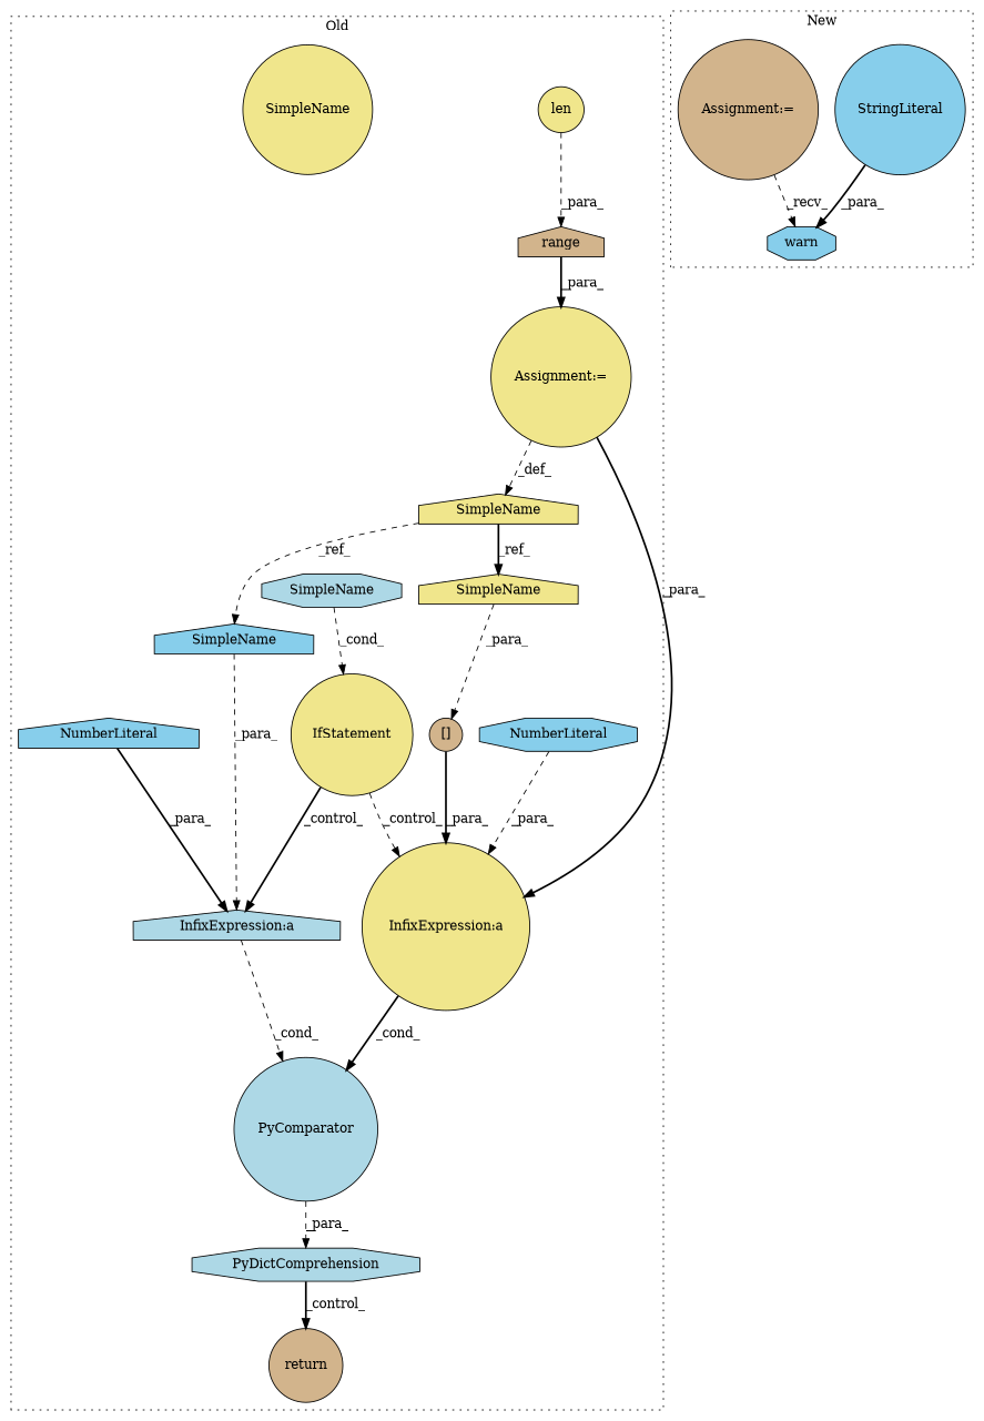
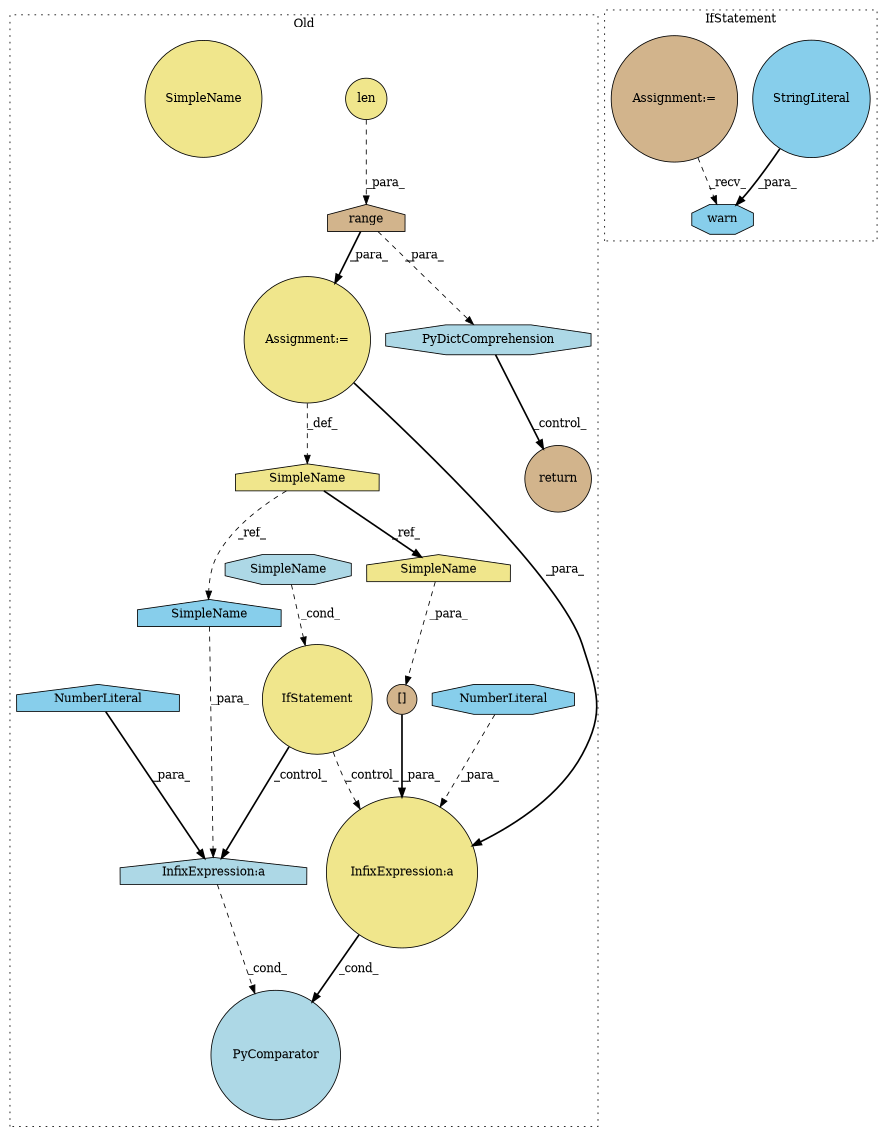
  digraph {
    node [a=42 fillcolor=khaki l=1 s=4305 shape=circle style=filled]
    edge [style=dashed]
    n1 [a=32 l="4,1" label=len s="4318,4323"]
    n2 [a=7 l=29 label="Assignment:="]
    n3 [a=32 fillcolor=tan l="6,1" label=range s="4312,4324" shape=house]
    n4 [a=2 fillcolor=tan l="2,1" label="[]" s="4242,4245"]
    n5 [a=27 l=3 label="InfixExpression:a" s=4239]
    n6 [a=113 fillcolor=lightblue l=29 label=PyComparator]
    n7 [a=27 fillcolor=lightblue l=3 label="InfixExpression:a" s=4227 shape=house]
    n8 [a=34 fillcolor=skyblue label=NumberLiteral s=4238 shape=octagon]
    n9 [a=34 fillcolor=skyblue label=NumberLiteral s=4230 shape=house]
    n10 [a=25 l=29 label=IfStatement]
    n11 [label=SimpleName s=4308 shape=house]
    n12 [l=5 label=SimpleName s=4329]
    n13 [a=110 fillcolor=lightblue l=117 label=PyDictComprehension s=4225 shape=octagon]
    n14 [a=41 fillcolor=tan l=18 label=return s=4207]
    n15 [fillcolor=lightblue l=5 label=SimpleName s=4329 shape=octagon]
    n16 [label=SimpleName s=4244 shape=house]
    n17 [fillcolor=skyblue label=SimpleName s=4226 shape=house]
    n18 [a=32 fillcolor=skyblue l="5,1" label=warn s="2412,2566" shape=octagon]
    n19 [a=45 fillcolor=skyblue l=130 label=StringLiteral s=2417]
    n20 [a=7 fillcolor=tan l=8 label="Assignment:=" s=2389]
    subgraph cluster_1 {
      label=Old
      style=dotted
      n1
      n2
      n3
      n4
      n5
      n6
      n7
      n8
      n9
      n10
      n11
      n12
      n13
      n14
      n15
      n16
      n17
    }
    subgraph cluster_2 {
-     label=New
+     label=IfStatement
      style=dotted
      n18
      n19
      n20
    }
    n1 -> n3 [label=_para_]
    n2 -> n5 [label=_para_ style=bold]
    n2 -> n11 [label=_def_]
    n3 -> n2 [label=_para_ style=bold]
    n4 -> n5 [label=_para_ style=bold]
    n5 -> n6 [label=_cond_ style=bold]
-   n6 -> n13 [label=_para_]
+   n3 -> n13 [label=_para_]
    n7 -> n6 [label=_cond_]
    n8 -> n5 [label=_para_]
    n9 -> n7 [label=_para_ style=bold]
    n10 -> n5 [label=_control_]
    n10 -> n7 [label=_control_ style=bold]
    n11 -> n16 [label=_ref_ style=bold]
    n11 -> n17 [label=_ref_]
    n13 -> n14 [label=_control_ style=bold]
    n15 -> n10 [label=_cond_]
    n16 -> n4 [label=_para_]
    n17 -> n7 [label=_para_]
    n19 -> n18 [label=_para_ style=bold]
    n20 -> n18 [label=_recv_]
  }
